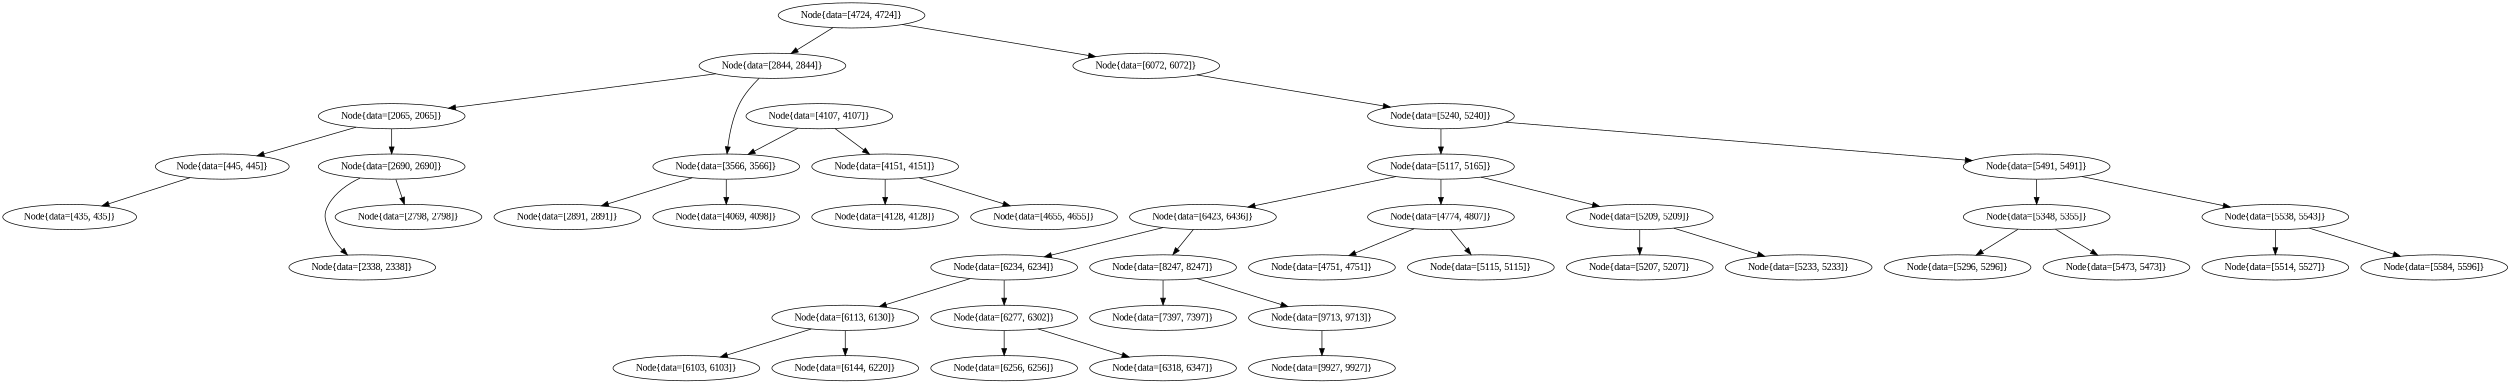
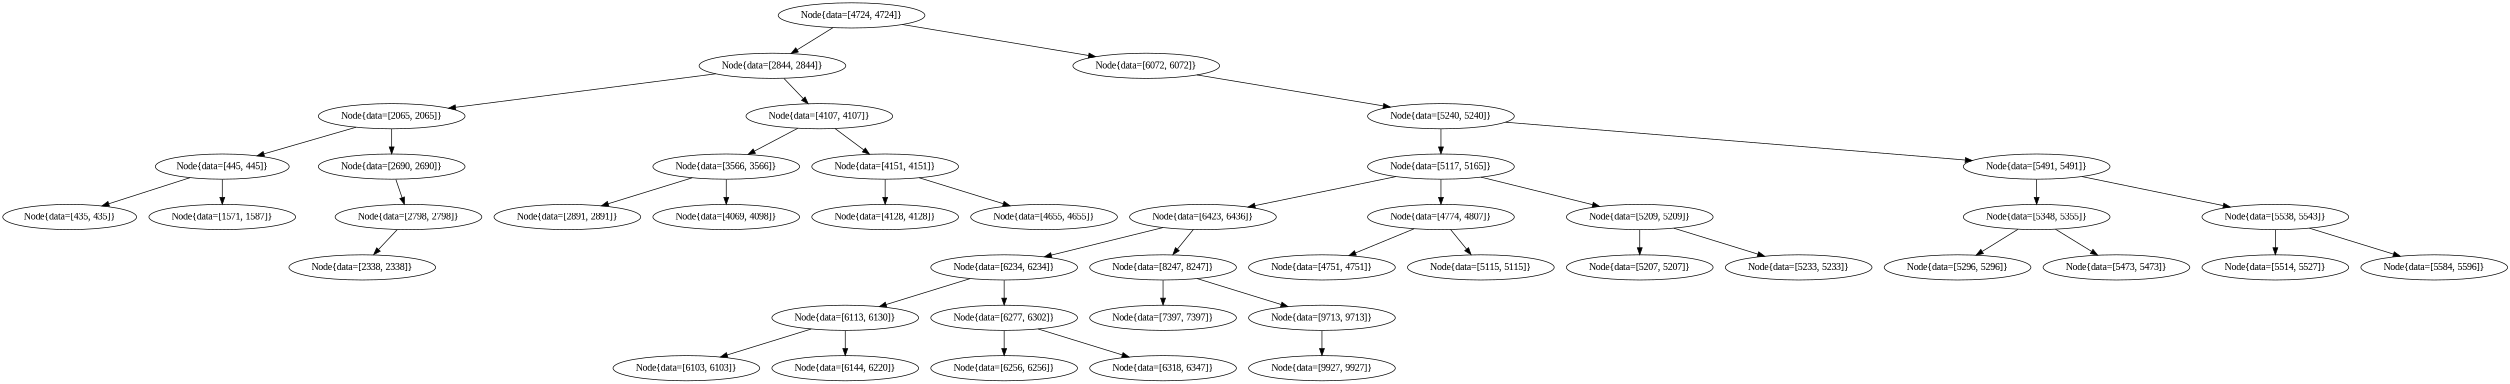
  digraph {
    fontname="Liberation Serif"
    node [fontname="Liberation Serif"]
    edge [fontname="Liberation Serif"]
    n1 [label="Node{data=[4724, 4724]}"]
    n2 [label="Node{data=[2844, 2844]}"]
    n3 [label="Node{data=[6072, 6072]}"]
    n4 [label="Node{data=[2065, 2065]}"]
    n5 [label="Node{data=[4107, 4107]}"]
    n6 [label="Node{data=[5240, 5240]}"]
    n7 [label="Node{data=[445, 445]}"]
    n8 [label="Node{data=[2690, 2690]}"]
    n9 [label="Node{data=[3566, 3566]}"]
    n10 [label="Node{data=[4151, 4151]}"]
    n11 [label="Node{data=[435, 435]}"]
+   n12 [label="Node{data=[1571, 1587]}"]
    n13 [label="Node{data=[2338, 2338]}"]
    n14 [label="Node{data=[2798, 2798]}"]
    n15 [label="Node{data=[2891, 2891]}"]
    n16 [label="Node{data=[4069, 4098]}"]
    n17 [label="Node{data=[4128, 4128]}"]
    n18 [label="Node{data=[4655, 4655]}"]
    n19 [label="Node{data=[5117, 5165]}"]
    n20 [label="Node{data=[5491, 5491]}"]
    n21 [label="Node{data=[6423, 6436]}"]
    n22 [label="Node{data=[6234, 6234]}"]
    n23 [label="Node{data=[8247, 8247]}"]
    n24 [label="Node{data=[4774, 4807]}"]
    n25 [label="Node{data=[5209, 5209]}"]
    n26 [label="Node{data=[5348, 5355]}"]
    n27 [label="Node{data=[5538, 5543]}"]
    n28 [label="Node{data=[4751, 4751]}"]
    n29 [label="Node{data=[5115, 5115]}"]
    n30 [label="Node{data=[5207, 5207]}"]
    n31 [label="Node{data=[5233, 5233]}"]
    n32 [label="Node{data=[5296, 5296]}"]
    n33 [label="Node{data=[5473, 5473]}"]
    n34 [label="Node{data=[5514, 5527]}"]
    n35 [label="Node{data=[5584, 5596]}"]
    n36 [label="Node{data=[6113, 6130]}"]
    n37 [label="Node{data=[6277, 6302]}"]
    n38 [label="Node{data=[7397, 7397]}"]
    n39 [label="Node{data=[9713, 9713]}"]
    n40 [label="Node{data=[6103, 6103]}"]
    n41 [label="Node{data=[6144, 6220]}"]
    n42 [label="Node{data=[6256, 6256]}"]
    n43 [label="Node{data=[6318, 6347]}"]
    n44 [label="Node{data=[9927, 9927]}"]
    n1 -> n2
    n1 -> n3
    n2 -> n4
-   n2 -> n9
+   n2 -> n5
    n3 -> n6
    n4 -> n7
    n4 -> n8
    n5 -> n9
    n5 -> n10
    n6 -> n19
    n6 -> n20
    n7 -> n11
-   n8 -> n13
+   n7 -> n12
+   n14 -> n13
    n8 -> n14
    n9 -> n15
    n9 -> n16
    n10 -> n17
    n10 -> n18
    n19 -> n21
    n19 -> n24
    n19 -> n25
    n20 -> n26
    n20 -> n27
    n21 -> n22
    n21 -> n23
    n22 -> n36
    n22 -> n37
    n23 -> n38
    n23 -> n39
    n24 -> n28
    n24 -> n29
    n25 -> n30
    n25 -> n31
    n26 -> n32
    n26 -> n33
    n27 -> n34
    n27 -> n35
    n36 -> n40
    n36 -> n41
    n37 -> n42
    n37 -> n43
    n39 -> n44
  }
